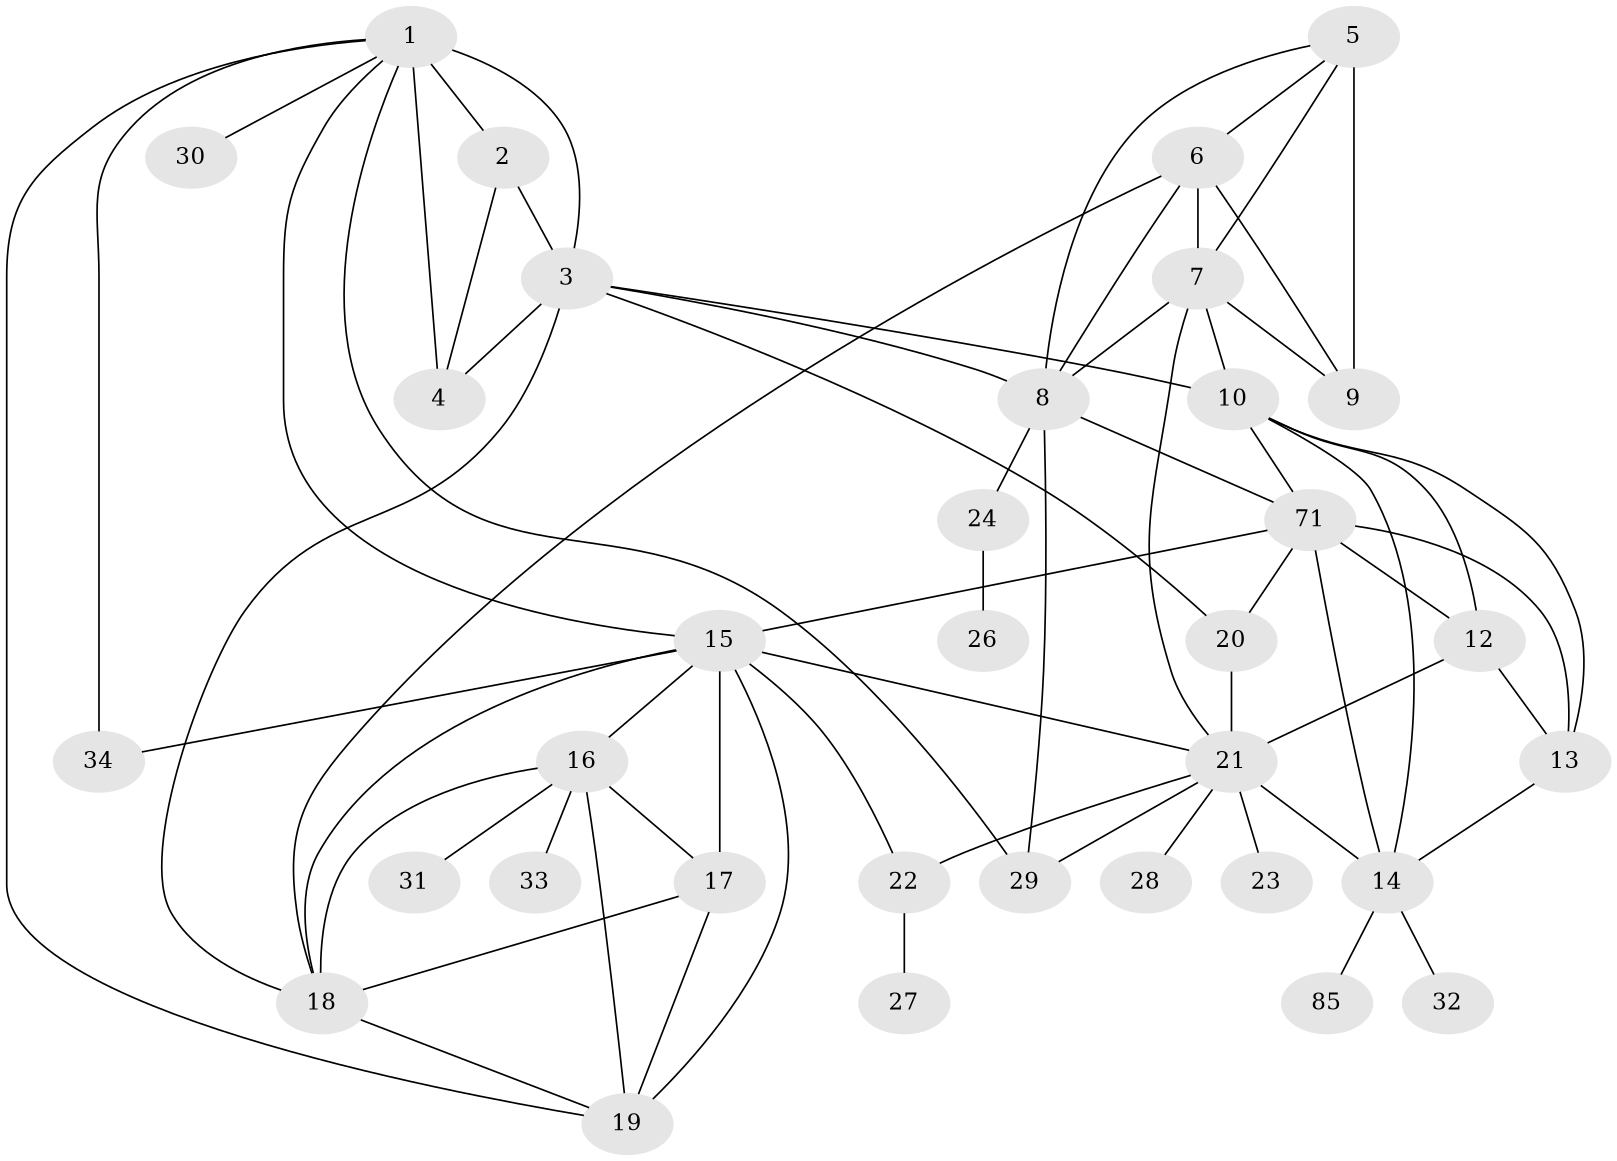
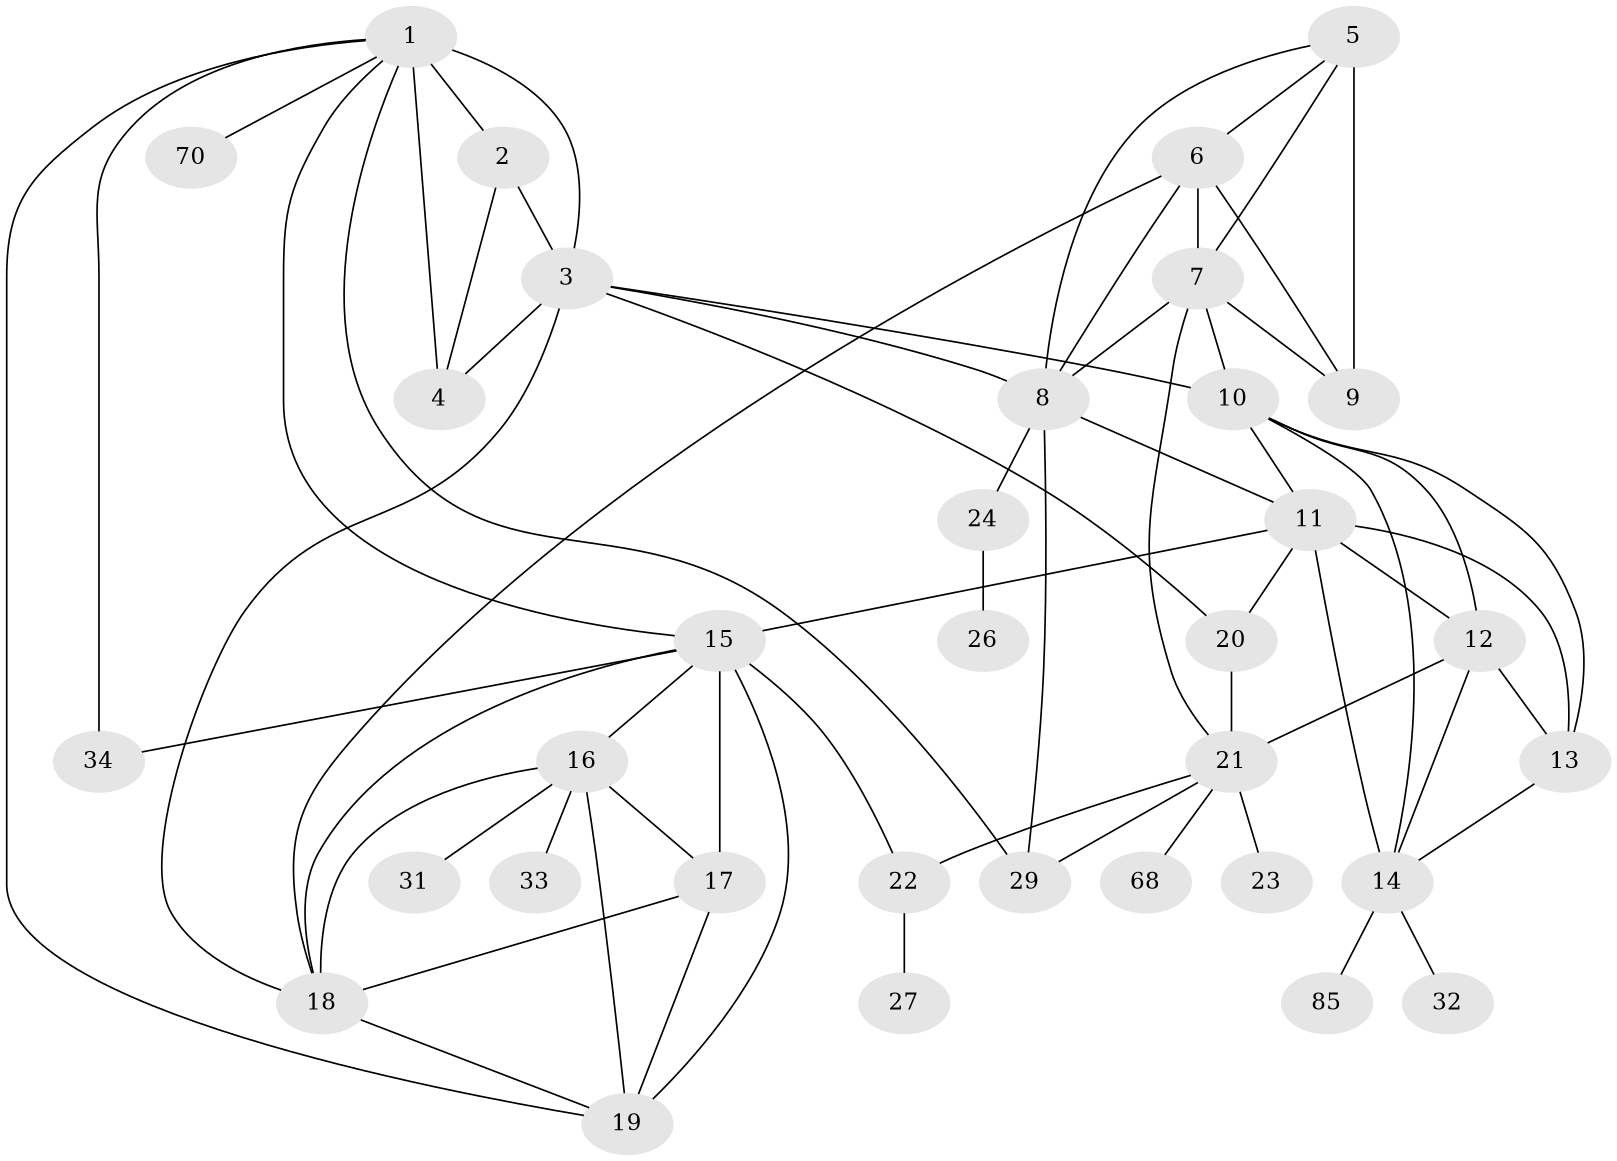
  graph {
    node [color=gray90 style=filled]
    edge [weight=1.0]
    1
    2
    3
    4
    15
    19
    29
-   30
+   30 [label=70]
    34
    10
    8
    18
    20
-   11 [label=71]
+   11
    12
    13
    14
    21
    16
    17
    22
    24
    5
    6
    7
    9
    23
-   28
+   28 [label=68]
    26
    n30 [label=85]
    32
    31
    33
    27
    1 -- 2 [weight=2.0]
    1 -- 3 [weight=2.0]
    1 -- 4 [weight=2.0]
    1 -- 15
    1 -- 19
    1 -- 29
    1 -- 30
    1 -- 34
    2 -- 3
    2 -- 4
    3 -- 4
    3 -- 10
    3 -- 8
    3 -- 18
    3 -- 20
    15 -- 19
    15 -- 34
    15 -- 18
-   15 -- 21
    15 -- 16
    15 -- 17
    15 -- 22
    10 -- 11
    10 -- 12
    10 -- 13
    10 -- 14
    8 -- 29
    8 -- 11
    8 -- 24 [weight=5.0]
    18 -- 19
    20 -- 21 [weight=4.0]
    11 -- 15
    11 -- 20
    11 -- 12
    11 -- 13
    11 -- 14 [weight=7.0]
    12 -- 13
-   21 -- 14
+   12 -- 14
    12 -- 21
    13 -- 14
    14 -- n30
    14 -- 32
    21 -- 29
    21 -- 22
    21 -- 23 [weight=4.0]
    21 -- 28
    16 -- 19
    16 -- 18
    16 -- 17
    16 -- 31
    16 -- 33
    17 -- 19
    17 -- 18 [weight=2.0]
    22 -- 27
    24 -- 26
    5 -- 8
    5 -- 6
    5 -- 7
    5 -- 9 [weight=5.0]
    6 -- 8
    6 -- 18
    6 -- 7
    6 -- 9
    7 -- 10
    7 -- 8
    7 -- 21
    7 -- 9
  }
